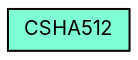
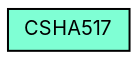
  digraph {
    rankdir=LR
    fontname=Inter
-   n1 [color=black fillcolor=aquamarine fontname=Inter fontsize=10 height=0.2 label=CSHA512 shape=record style=filled width=0.4]
+   n1 [color=black fillcolor=aquamarine fontname=Inter fontsize=10 height=0.2 label=CSHA517 shape=record style=filled width=0.4]
  }
